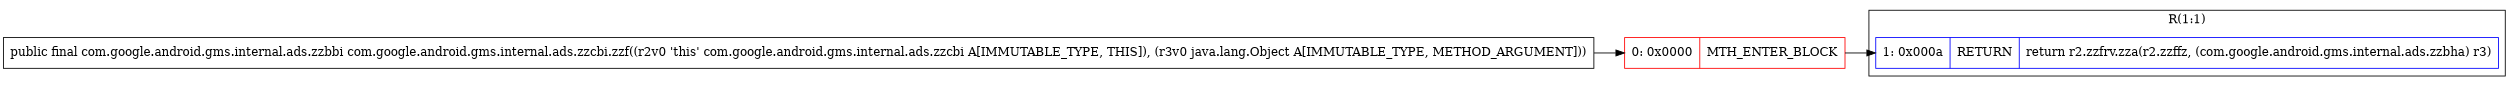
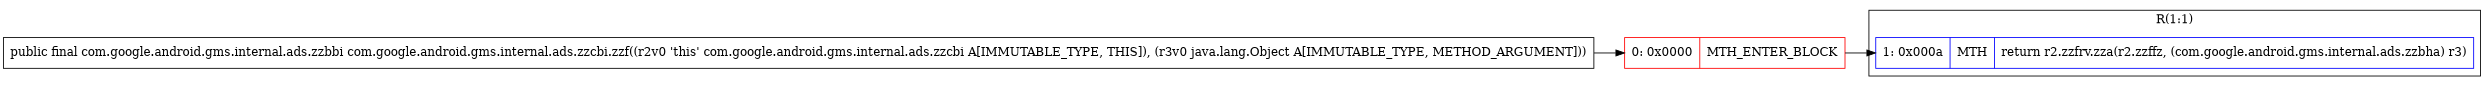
  digraph {
    rankdir=LR
    node [shape=record]
-   n1 [color=blue label="{1\:\ 0x000a|RETURN\l|return r2.zzfrv.zza(r2.zzffz, (com.google.android.gms.internal.ads.zzbha) r3)\l}"]
+   n1 [color=blue label="{1\:\ 0x000a|MTH\l|return r2.zzfrv.zza(r2.zzffz, (com.google.android.gms.internal.ads.zzbha) r3)\l}"]
    n2 [color=red label="{0\:\ 0x0000|MTH_ENTER_BLOCK\l}"]
    n3 [label="{public final com.google.android.gms.internal.ads.zzbbi com.google.android.gms.internal.ads.zzcbi.zzf((r2v0 'this' com.google.android.gms.internal.ads.zzcbi A[IMMUTABLE_TYPE, THIS]), (r3v0 java.lang.Object A[IMMUTABLE_TYPE, METHOD_ARGUMENT])) }"]
    subgraph cluster_1 {
      label="R(1:1)"
      n1
    }
    n2 -> n1
    n3 -> n2
  }
